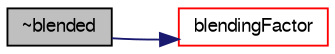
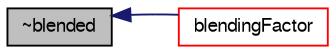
  digraph {
    rankdir=LR
    node [fontname=FreeSans fontsize=10 shape=record]
    n1 [color=black fillcolor=grey75 fontcolor=black height=0.2 label="~blended" style=filled width=0.4]
    n2 [color=red height=0.2 label=blendingFactor width=0.4]
-   n1 -> n2 [color=midnightblue fontname=FreeSans fontsize=10 labelfontname=FreeSans labelfontsize=10 style=solid]
+   n2 -> n1 [color=midnightblue fontname=FreeSans fontsize=10 labelfontname=FreeSans labelfontsize=10 style=solid]
  }
